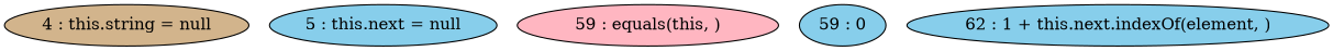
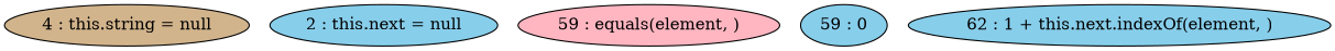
  digraph {
    node [style=filled fillcolor=skyblue]
    "4 : this.string = null" [fillcolor=tan]
-   "5 : this.next = null"
-   "59 : equals(element, )" [fillcolor=lightpink label="59 : equals(this, )"]
+   "5 : this.next = null" [label="2 : this.next = null"]
+   "59 : equals(element, )" [fillcolor=lightpink]
    "59 : 0"
    "62 : 1 + this.next.indexOf(element, )"
  }
